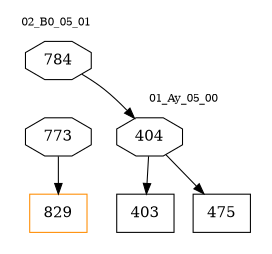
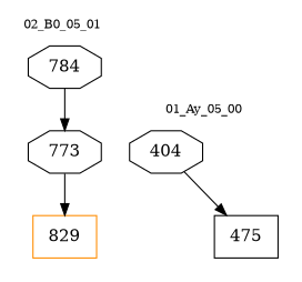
  digraph {
    node [color=black shape=octagon]
    edge [color=black]
    n1 [label=404]
-   n2 [label=403 shape=box]
    n3 [label=475 shape=box]
    n4 [label=784]
    n5 [label=773]
    n6 [color=darkorange label=829 shape=box]
    subgraph cluster_1 {
      color=white
      fontsize=10
      label="01_Ay_05_00"
      n1
-     n2
      n3
    }
    subgraph cluster_2 {
      color=white
      fontsize=10
      label="02_B0_05_01"
      n4
      n5
      n6
    }
-   n1 -> n2
    n1 -> n3
-   n4 -> n1
+   n4 -> n5
    n5 -> n6
  }
